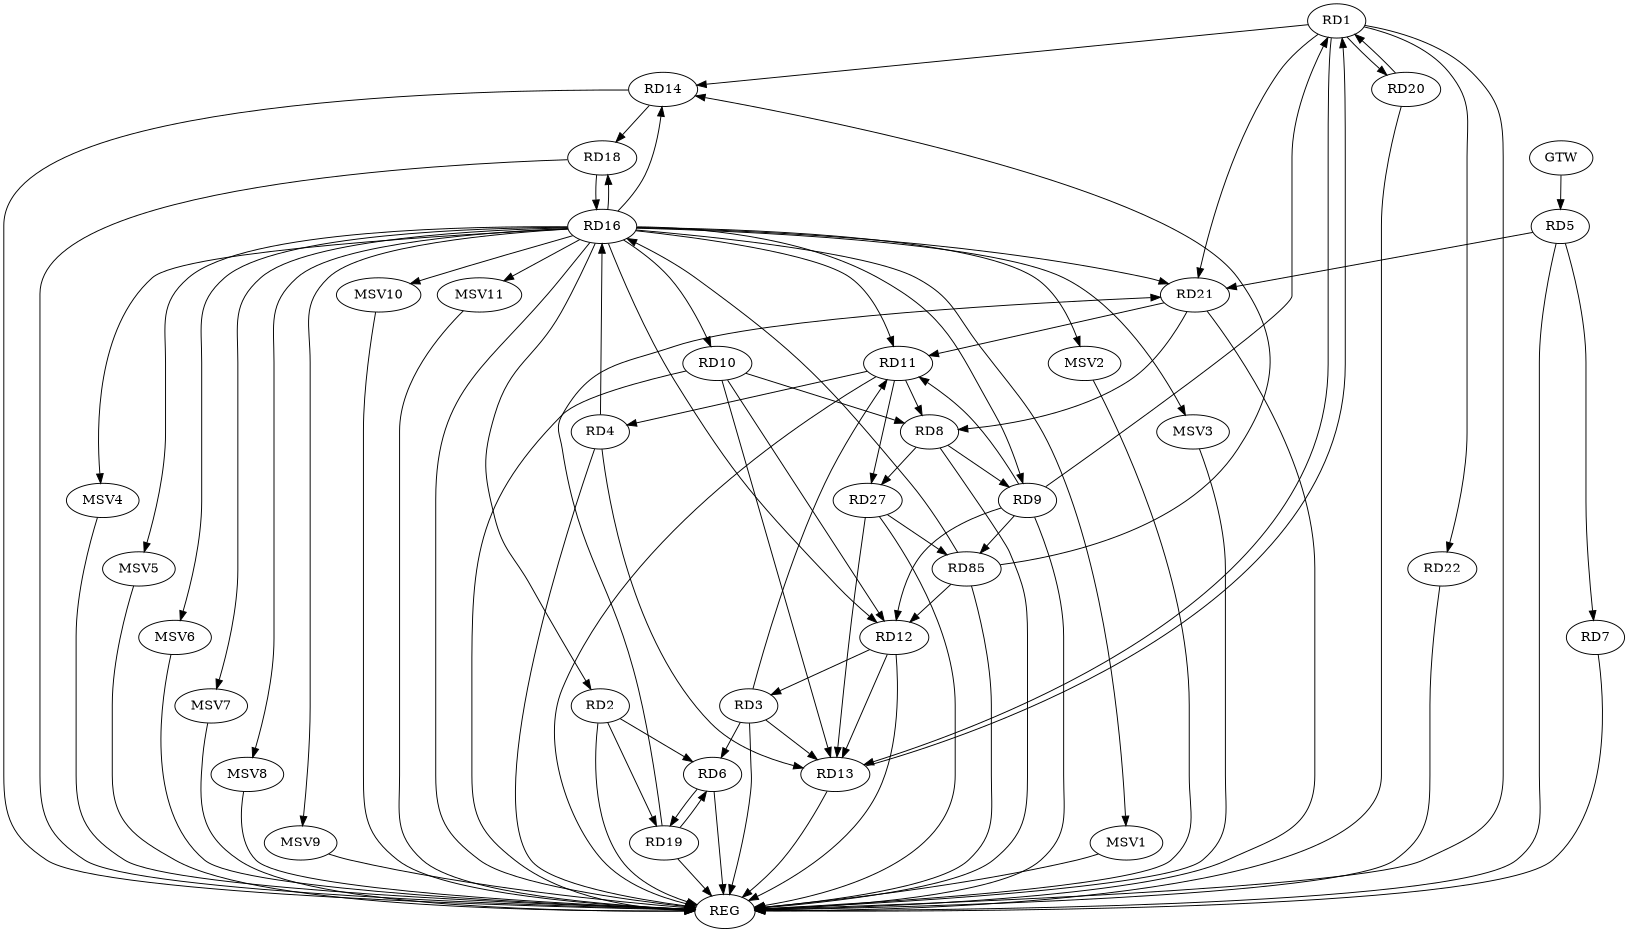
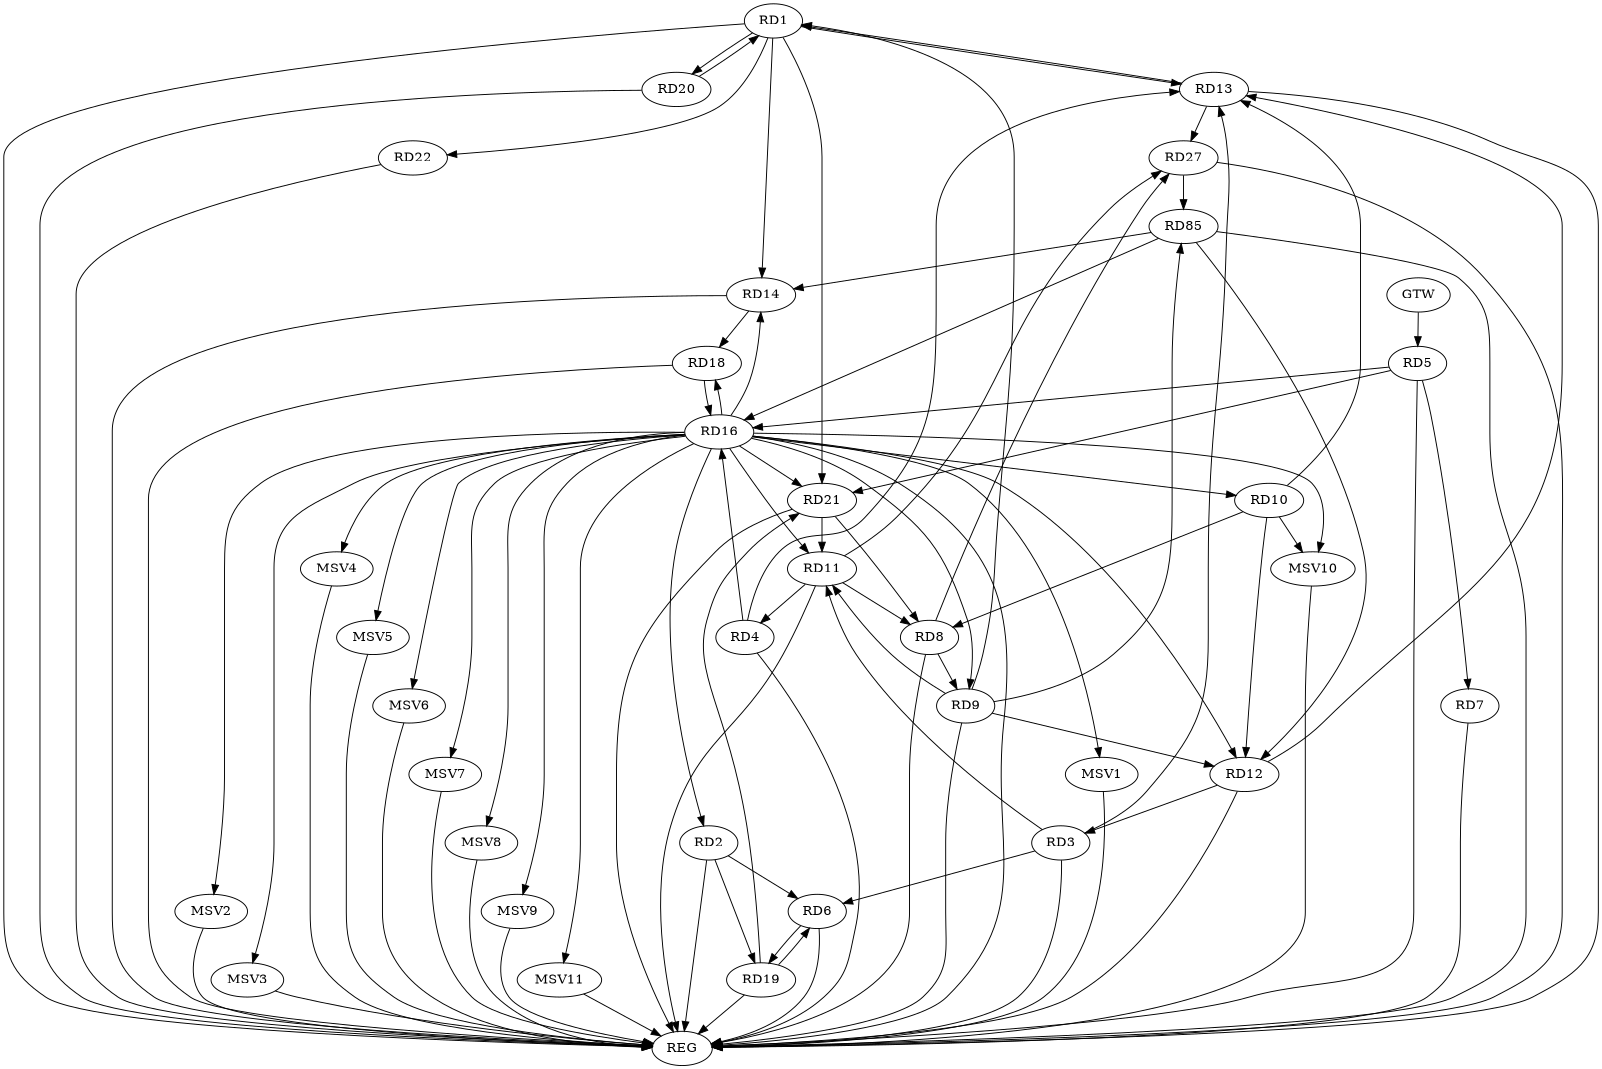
  strict digraph {
    n1 [label=RD1]
    n2 [label=RD13]
    n3 [label=RD14]
    n4 [label=RD20]
    n5 [label=RD21]
    n6 [label=RD22]
    n7 [label=REG]
    n8 [label=RD27]
    n9 [label=RD18]
    n10 [label=RD11]
    n11 [label=RD8]
    n12 [label=RD2]
    n13 [label=RD6]
    n14 [label=RD19]
    n15 [label=RD3]
    n16 [label=RD4]
    n17 [label=RD16]
    n18 [label=RD9]
    n19 [label=RD12]
    n20 [label=RD10]
    n21 [label=MSV1]
    n22 [label=MSV2]
    n23 [label=MSV3]
    n24 [label=MSV4]
    n25 [label=MSV5]
    n26 [label=MSV6]
    n27 [label=MSV7]
    n28 [label=MSV8]
    n29 [label=MSV9]
    n30 [label=MSV10]
    n31 [label=MSV11]
    n32 [label=RD5]
    n33 [label=RD7]
    n34 [label=RD85]
    n35 [label=GTW]
    n1 -> n2
    n1 -> n3
    n1 -> n4
    n1 -> n5
    n1 -> n6
    n1 -> n7
    n2 -> n1
    n2 -> n7
-   n8 -> n2
+   n2 -> n8
    n3 -> n7
    n3 -> n9
    n4 -> n1
    n4 -> n7
    n5 -> n7
    n5 -> n10
    n5 -> n11
    n6 -> n7
    n8 -> n7
    n8 -> n34
    n9 -> n7
    n9 -> n17
    n10 -> n7
    n10 -> n8
    n10 -> n11
    n10 -> n16
    n11 -> n7
    n11 -> n8
    n11 -> n18
    n12 -> n7
    n12 -> n13
    n12 -> n14
    n13 -> n7
    n13 -> n14
    n14 -> n5
    n14 -> n7
    n14 -> n13
    n15 -> n2
    n15 -> n7
    n15 -> n10
    n15 -> n13
    n16 -> n2
    n16 -> n7
    n16 -> n17
    n17 -> n3
    n17 -> n5
    n17 -> n7
    n17 -> n9
    n17 -> n10
    n17 -> n12
    n17 -> n18
    n17 -> n19
    n17 -> n20
    n17 -> n21
    n17 -> n22
    n17 -> n23
    n17 -> n24
    n17 -> n25
    n17 -> n26
    n17 -> n27
    n17 -> n28
    n17 -> n29
    n17 -> n30
    n17 -> n31
    n18 -> n1
    n18 -> n7
    n18 -> n10
    n18 -> n19
    n18 -> n34
    n19 -> n2
    n19 -> n7
    n19 -> n15
    n20 -> n2
-   n20 -> n7
+   n20 -> n30
    n20 -> n11
    n20 -> n19
    n21 -> n7
    n22 -> n7
    n23 -> n7
    n24 -> n7
    n25 -> n7
    n26 -> n7
    n27 -> n7
    n28 -> n7
    n29 -> n7
    n30 -> n7
    n31 -> n7
    n32 -> n5
    n32 -> n7
+   n32 -> n17
    n32 -> n33
    n33 -> n7
    n34 -> n3
    n34 -> n7
    n34 -> n17
    n34 -> n19
    n35 -> n32
  }
